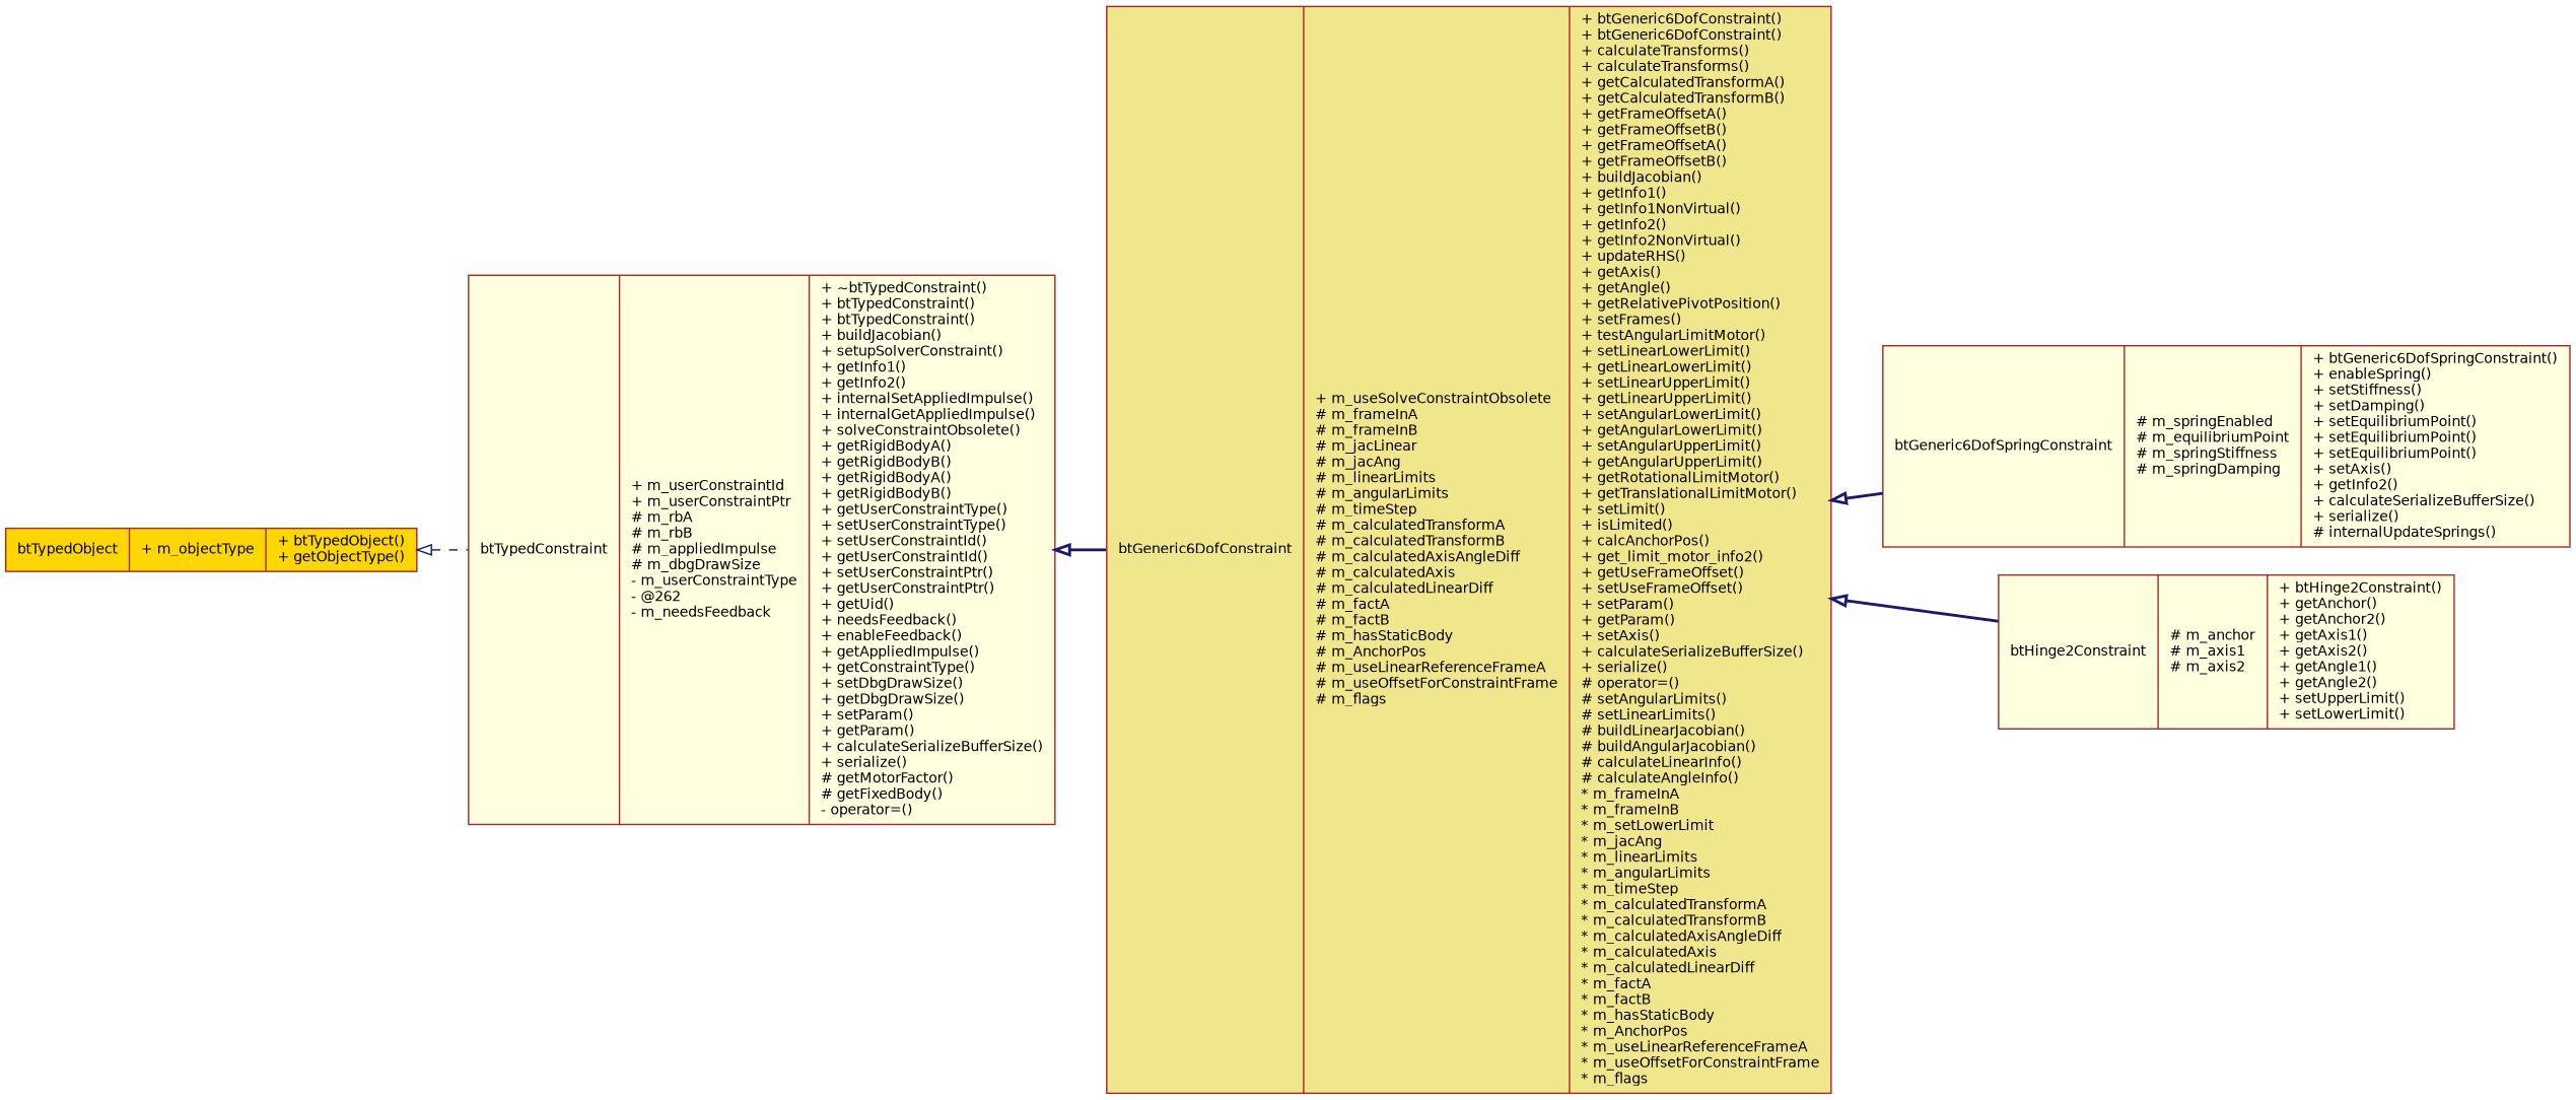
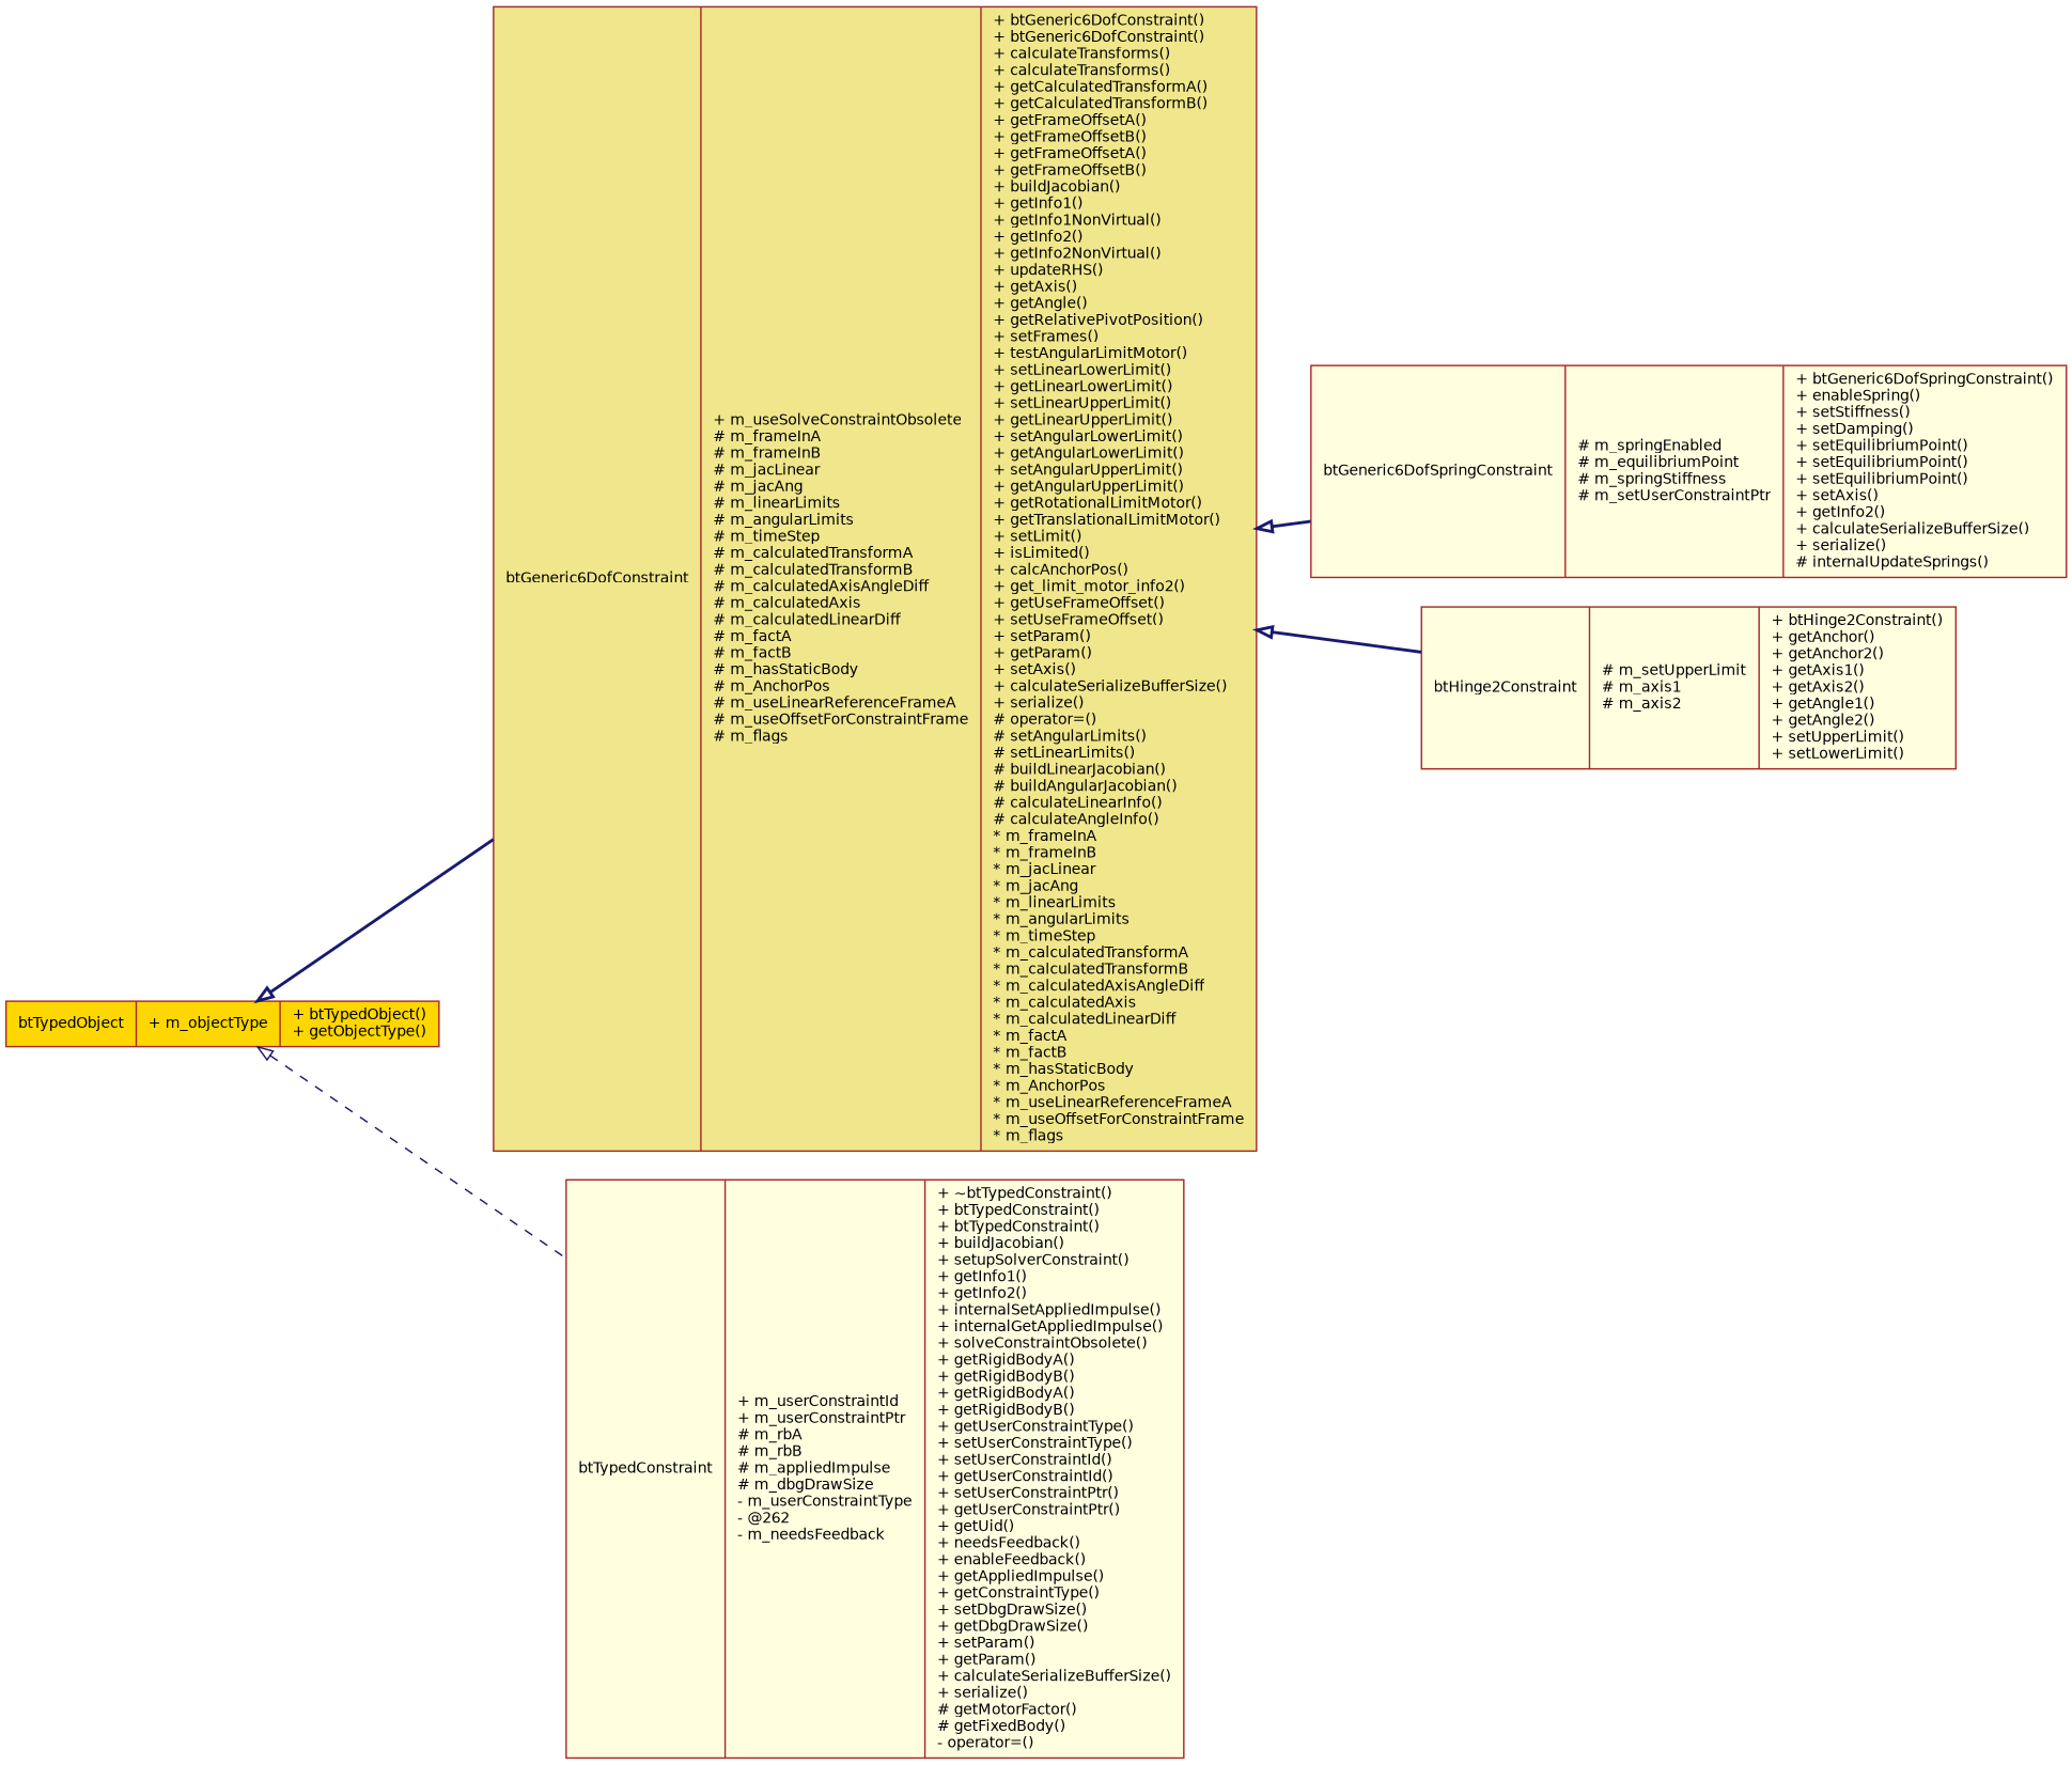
  digraph {
    rankdir=LR
    node [color=brown fillcolor=lightyellow fontname=Helvetica fontsize=10 shape=record style=filled]
    edge [arrowtail=empty color=midnightblue dir=back fontname=Helvetica fontsize=10 labelfontname=Helvetica labelfontsize=10 style=bold]
-   n1 [fontcolor=black height=0.2 label="{btGeneric6DofSpringConstraint\n|# m_springEnabled\l# m_equilibriumPoint\l# m_springStiffness\l# m_springDamping\l|+ btGeneric6DofSpringConstraint()\l+ enableSpring()\l+ setStiffness()\l+ setDamping()\l+ setEquilibriumPoint()\l+ setEquilibriumPoint()\l+ setEquilibriumPoint()\l+ setAxis()\l+ getInfo2()\l+ calculateSerializeBufferSize()\l+ serialize()\l# internalUpdateSprings()\l}" width=0.4]
-   n2 [height=0.2 label="{btHinge2Constraint\n|# m_anchor\l# m_axis1\l# m_axis2\l|+ btHinge2Constraint()\l+ getAnchor()\l+ getAnchor2()\l+ getAxis1()\l+ getAxis2()\l+ getAngle1()\l+ getAngle2()\l+ setUpperLimit()\l+ setLowerLimit()\l}" width=0.4]
-   n3 [fillcolor=khaki height=0.2 label="{btGeneric6DofConstraint\n|+ m_useSolveConstraintObsolete\l# m_frameInA\l# m_frameInB\l# m_jacLinear\l# m_jacAng\l# m_linearLimits\l# m_angularLimits\l# m_timeStep\l# m_calculatedTransformA\l# m_calculatedTransformB\l# m_calculatedAxisAngleDiff\l# m_calculatedAxis\l# m_calculatedLinearDiff\l# m_factA\l# m_factB\l# m_hasStaticBody\l# m_AnchorPos\l# m_useLinearReferenceFrameA\l# m_useOffsetForConstraintFrame\l# m_flags\l|+ btGeneric6DofConstraint()\l+ btGeneric6DofConstraint()\l+ calculateTransforms()\l+ calculateTransforms()\l+ getCalculatedTransformA()\l+ getCalculatedTransformB()\l+ getFrameOffsetA()\l+ getFrameOffsetB()\l+ getFrameOffsetA()\l+ getFrameOffsetB()\l+ buildJacobian()\l+ getInfo1()\l+ getInfo1NonVirtual()\l+ getInfo2()\l+ getInfo2NonVirtual()\l+ updateRHS()\l+ getAxis()\l+ getAngle()\l+ getRelativePivotPosition()\l+ setFrames()\l+ testAngularLimitMotor()\l+ setLinearLowerLimit()\l+ getLinearLowerLimit()\l+ setLinearUpperLimit()\l+ getLinearUpperLimit()\l+ setAngularLowerLimit()\l+ getAngularLowerLimit()\l+ setAngularUpperLimit()\l+ getAngularUpperLimit()\l+ getRotationalLimitMotor()\l+ getTranslationalLimitMotor()\l+ setLimit()\l+ isLimited()\l+ calcAnchorPos()\l+ get_limit_motor_info2()\l+ getUseFrameOffset()\l+ setUseFrameOffset()\l+ setParam()\l+ getParam()\l+ setAxis()\l+ calculateSerializeBufferSize()\l+ serialize()\l# operator=()\l# setAngularLimits()\l# setLinearLimits()\l# buildLinearJacobian()\l# buildAngularJacobian()\l# calculateLinearInfo()\l# calculateAngleInfo()\l* m_frameInA\l* m_frameInB\l* m_setLowerLimit\l* m_jacAng\l* m_linearLimits\l* m_angularLimits\l* m_timeStep\l* m_calculatedTransformA\l* m_calculatedTransformB\l* m_calculatedAxisAngleDiff\l* m_calculatedAxis\l* m_calculatedLinearDiff\l* m_factA\l* m_factB\l* m_hasStaticBody\l* m_AnchorPos\l* m_useLinearReferenceFrameA\l* m_useOffsetForConstraintFrame\l* m_flags\l}" width=0.4]
+   n1 [fontcolor=black height=0.2 label="{btGeneric6DofSpringConstraint\n|# m_springEnabled\l# m_equilibriumPoint\l# m_springStiffness\l# m_setUserConstraintPtr\l|+ btGeneric6DofSpringConstraint()\l+ enableSpring()\l+ setStiffness()\l+ setDamping()\l+ setEquilibriumPoint()\l+ setEquilibriumPoint()\l+ setEquilibriumPoint()\l+ setAxis()\l+ getInfo2()\l+ calculateSerializeBufferSize()\l+ serialize()\l# internalUpdateSprings()\l}" width=0.4]
+   n2 [height=0.2 label="{btHinge2Constraint\n|# m_setUpperLimit\l# m_axis1\l# m_axis2\l|+ btHinge2Constraint()\l+ getAnchor()\l+ getAnchor2()\l+ getAxis1()\l+ getAxis2()\l+ getAngle1()\l+ getAngle2()\l+ setUpperLimit()\l+ setLowerLimit()\l}" width=0.4]
+   n3 [fillcolor=khaki height=0.2 label="{btGeneric6DofConstraint\n|+ m_useSolveConstraintObsolete\l# m_frameInA\l# m_frameInB\l# m_jacLinear\l# m_jacAng\l# m_linearLimits\l# m_angularLimits\l# m_timeStep\l# m_calculatedTransformA\l# m_calculatedTransformB\l# m_calculatedAxisAngleDiff\l# m_calculatedAxis\l# m_calculatedLinearDiff\l# m_factA\l# m_factB\l# m_hasStaticBody\l# m_AnchorPos\l# m_useLinearReferenceFrameA\l# m_useOffsetForConstraintFrame\l# m_flags\l|+ btGeneric6DofConstraint()\l+ btGeneric6DofConstraint()\l+ calculateTransforms()\l+ calculateTransforms()\l+ getCalculatedTransformA()\l+ getCalculatedTransformB()\l+ getFrameOffsetA()\l+ getFrameOffsetB()\l+ getFrameOffsetA()\l+ getFrameOffsetB()\l+ buildJacobian()\l+ getInfo1()\l+ getInfo1NonVirtual()\l+ getInfo2()\l+ getInfo2NonVirtual()\l+ updateRHS()\l+ getAxis()\l+ getAngle()\l+ getRelativePivotPosition()\l+ setFrames()\l+ testAngularLimitMotor()\l+ setLinearLowerLimit()\l+ getLinearLowerLimit()\l+ setLinearUpperLimit()\l+ getLinearUpperLimit()\l+ setAngularLowerLimit()\l+ getAngularLowerLimit()\l+ setAngularUpperLimit()\l+ getAngularUpperLimit()\l+ getRotationalLimitMotor()\l+ getTranslationalLimitMotor()\l+ setLimit()\l+ isLimited()\l+ calcAnchorPos()\l+ get_limit_motor_info2()\l+ getUseFrameOffset()\l+ setUseFrameOffset()\l+ setParam()\l+ getParam()\l+ setAxis()\l+ calculateSerializeBufferSize()\l+ serialize()\l# operator=()\l# setAngularLimits()\l# setLinearLimits()\l# buildLinearJacobian()\l# buildAngularJacobian()\l# calculateLinearInfo()\l# calculateAngleInfo()\l* m_frameInA\l* m_frameInB\l* m_jacLinear\l* m_jacAng\l* m_linearLimits\l* m_angularLimits\l* m_timeStep\l* m_calculatedTransformA\l* m_calculatedTransformB\l* m_calculatedAxisAngleDiff\l* m_calculatedAxis\l* m_calculatedLinearDiff\l* m_factA\l* m_factB\l* m_hasStaticBody\l* m_AnchorPos\l* m_useLinearReferenceFrameA\l* m_useOffsetForConstraintFrame\l* m_flags\l}" width=0.4]
    n4 [height=0.2 label="{btTypedConstraint\n|+ m_userConstraintId\l+ m_userConstraintPtr\l# m_rbA\l# m_rbB\l# m_appliedImpulse\l# m_dbgDrawSize\l- m_userConstraintType\l- @262\l- m_needsFeedback\l|+ ~btTypedConstraint()\l+ btTypedConstraint()\l+ btTypedConstraint()\l+ buildJacobian()\l+ setupSolverConstraint()\l+ getInfo1()\l+ getInfo2()\l+ internalSetAppliedImpulse()\l+ internalGetAppliedImpulse()\l+ solveConstraintObsolete()\l+ getRigidBodyA()\l+ getRigidBodyB()\l+ getRigidBodyA()\l+ getRigidBodyB()\l+ getUserConstraintType()\l+ setUserConstraintType()\l+ setUserConstraintId()\l+ getUserConstraintId()\l+ setUserConstraintPtr()\l+ getUserConstraintPtr()\l+ getUid()\l+ needsFeedback()\l+ enableFeedback()\l+ getAppliedImpulse()\l+ getConstraintType()\l+ setDbgDrawSize()\l+ getDbgDrawSize()\l+ setParam()\l+ getParam()\l+ calculateSerializeBufferSize()\l+ serialize()\l# getMotorFactor()\l# getFixedBody()\l- operator=()\l}" width=0.4]
    n5 [fillcolor=gold height=0.2 label="{btTypedObject\n|+ m_objectType\l|+ btTypedObject()\l+ getObjectType()\l}" width=0.4]
    n3 -> n1
    n3 -> n2
-   n4 -> n3
+   n5 -> n3
    n5 -> n4 [style=dashed]
  }
